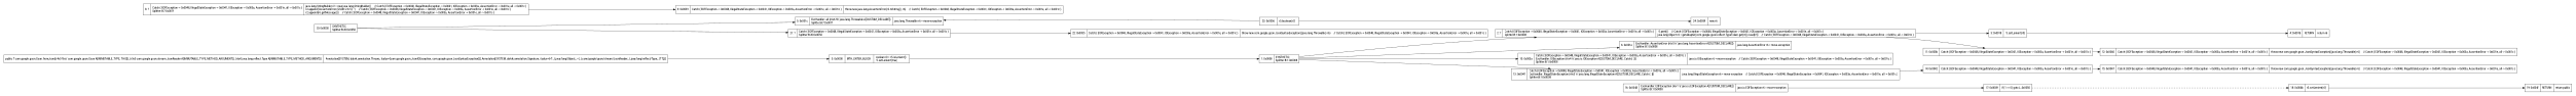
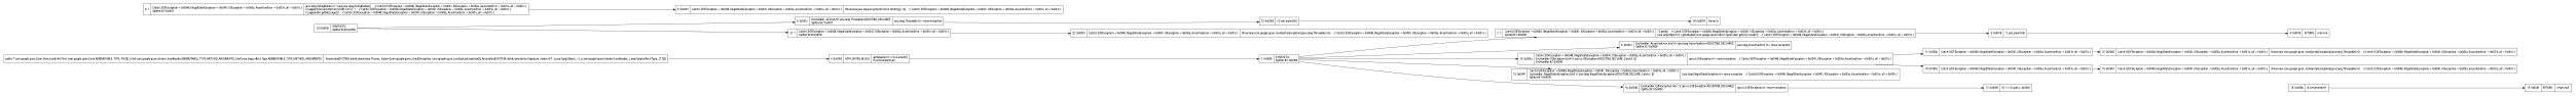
  digraph {
    fontname="Roboto Condensed"
    rankdir=LR
    node [fontname="Roboto Condensed" shape=record]
    edge [fontname="Roboto Condensed"]
-   n1 [label="{0\:\ 0x0000|MTH_ENTER_BLOCK\l|boolean r0 = r5.isLenient()\lr5.setLenient(true)\l}"]
+   n1 [label="{0\:\ 0x0000|MTH_ENTER_BLOCK\l|getAdapter r0 = r5.isLenient()\lr5.setLenient(true)\l}"]
    n2 [label="{1\:\ 0x0008|SYNTHETIC\lSplitter:B:1:0x0008\l}"]
    n3 [label="{2\:\ ?|Catch:\{ EOFException \-\> 0x0048, IllegalStateException \-\> 0x0041, IOException \-\> 0x003a, AssertionError \-\> 0x001e, all \-\> 0x001c \}\lSplitter:B:1:0x0008\l|r5.peek()     \/\/ Catch:\{ EOFException \-\> 0x0048, IllegalStateException \-\> 0x0041, IOException \-\> 0x003a, AssertionError \-\> 0x001e, all \-\> 0x001c \}\ljava.lang.Object r6 = getAdapter(com.google.gson.reflect.TypeToken.get(r6)).read(r5)     \/\/ Catch:\{ EOFException \-\> 0x0048, IllegalStateException \-\> 0x0041, IOException \-\> 0x003a, AssertionError \-\> 0x001e, all \-\> 0x001c \}\l}"]
    n4 [label="{6\:\ 0x001e|ExcHandler: AssertionError (r6v5 'e' java.lang.AssertionError A[CUSTOM_DECLARE])\lSplitter:B:1:0x0008\l|java.lang.AssertionError r6 = move\-exception\l}"]
-   n5 [label="{10\:\ 0x003a|Catch:\{ EOFException \-\> 0x0048, IllegalStateException \-\> 0x0041, IOException \-\> 0x003a, AssertionError \-\> 0x001e, all \-\> 0x001c \}\lExcHandler: IOException (r6v4 'e' java.io.IOException A[CUSTOM_DECLARE, Catch:\{  \}])\lSplitter:B:1:0x0008\l|java.io.IOException r6 = move\-exception     \/\/ Catch:\{ EOFException \-\> 0x0048, IllegalStateException \-\> 0x0041, IOException \-\> 0x003a, AssertionError \-\> 0x001e, all \-\> 0x001c \}\l}"]
+   n5 [label="{10\:\ 0x003a|Catch:\{ EOFException \-\> 0x0048, IllegalStateException \-\> 0x0041, IOException \-\> 0x003a, AssertionError \-\> 0x001e, all \-\> 0x001c \}\lExcHandler: IOException (r6v4 'e' java.io.IOException A[CUSTOM_DECLARE, Catch:\{  \}])\lExcHandler:B:1:0x0008\l|java.io.IOException r6 = move\-exception     \/\/ Catch:\{ EOFException \-\> 0x0048, IllegalStateException \-\> 0x0041, IOException \-\> 0x003a, AssertionError \-\> 0x001e, all \-\> 0x001c \}\l}"]
    n6 [label="{13\:\ 0x0041|Catch:\{ EOFException \-\> 0x0048, IllegalStateException \-\> 0x0041, IOException \-\> 0x003a, AssertionError \-\> 0x001e, all \-\> 0x001c \}\lExcHandler: IllegalStateException (r6v3 'e' java.lang.IllegalStateException A[CUSTOM_DECLARE, Catch:\{  \}])\lSplitter:B:1:0x0008\l|java.lang.IllegalStateException r6 = move\-exception     \/\/ Catch:\{ EOFException \-\> 0x0048, IllegalStateException \-\> 0x0041, IOException \-\> 0x003a, AssertionError \-\> 0x001e, all \-\> 0x001c \}\l}"]
    n7 [label="{16\:\ 0x0048|ExcHandler: EOFException (r6v1 'e' java.io.EOFException A[CUSTOM_DECLARE])\lSplitter:B:1:0x0008\l|java.io.EOFException r6 = move\-exception\l}"]
    n8 [label="{3\:\ 0x0018|r5.setLenient(r0)\l}"]
    n9 [label="{5\:\ 0x001c|ExcHandler: all (r6v6 'th' java.lang.Throwable A[CUSTOM_DECLARE])\lSplitter:B:7:0x001f\l|java.lang.Throwable r6 = move\-exception\l}"]
-   n10 [label="{23\:\ 0x0056|r5.boolean(r0)\l}"]
+   n10 [label="{23\:\ 0x0056|r5.setLenient(r0)\l}"]
    n11 [label="{11\:\ 0x003b|Catch:\{ EOFException \-\> 0x0048, IllegalStateException \-\> 0x0041, IOException \-\> 0x003a, AssertionError \-\> 0x001e, all \-\> 0x001c \}\l}"]
    n12 [label="{14\:\ 0x0042|Catch:\{ EOFException \-\> 0x0048, IllegalStateException \-\> 0x0041, IOException \-\> 0x003a, AssertionError \-\> 0x001e, all \-\> 0x001c \}\l}"]
    n13 [label="{17\:\ 0x0049|if (1 == 0) goto L_0x0050\l}"]
    n14 [label="{4\:\ 0x001b|RETURN\l|return r6\l}"]
-   n15 [label="{24\:\ 0x0059|new r6\l}"]
+   n15 [label="{24\:\ 0x0059|throw r6\l}"]
    n16 [label="{8\:\ ?|Catch:\{ EOFException \-\> 0x0048, IllegalStateException \-\> 0x0041, IOException \-\> 0x003a, AssertionError \-\> 0x001e, all \-\> 0x001c \}\lSplitter:B:7:0x001f\l|java.lang.StringBuilder r2 = new java.lang.StringBuilder()     \/\/ Catch:\{ EOFException \-\> 0x0048, IllegalStateException \-\> 0x0041, IOException \-\> 0x003a, AssertionError \-\> 0x001e, all \-\> 0x001c \}\lr2.append(\"AssertionError (GSON 2.8.5): \")     \/\/ Catch:\{ EOFException \-\> 0x0048, IllegalStateException \-\> 0x0041, IOException \-\> 0x003a, AssertionError \-\> 0x001e, all \-\> 0x001c \}\lr2.append(r6.getMessage())     \/\/ Catch:\{ EOFException \-\> 0x0048, IllegalStateException \-\> 0x0041, IOException \-\> 0x003a, AssertionError \-\> 0x001e, all \-\> 0x001c \}\l}"]
    n17 [label="{9\:\ 0x0039|Catch:\{ EOFException \-\> 0x0048, IllegalStateException \-\> 0x0041, IOException \-\> 0x003a, AssertionError \-\> 0x001e, all \-\> 0x001c \}\l|throw new java.lang.AssertionError(r2.toString(), r6)     \/\/ Catch:\{ EOFException \-\> 0x0048, IllegalStateException \-\> 0x0041, IOException \-\> 0x003a, AssertionError \-\> 0x001e, all \-\> 0x001c \}\l}"]
    n18 [label="{12\:\ 0x0040|Catch:\{ EOFException \-\> 0x0048, IllegalStateException \-\> 0x0041, IOException \-\> 0x003a, AssertionError \-\> 0x001e, all \-\> 0x001c \}\l|throw new com.google.gson.JsonSyntaxException((java.lang.Throwable) r6)     \/\/ Catch:\{ EOFException \-\> 0x0048, IllegalStateException \-\> 0x0041, IOException \-\> 0x003a, AssertionError \-\> 0x001e, all \-\> 0x001c \}\l}"]
    n19 [label="{15\:\ 0x0047|Catch:\{ EOFException \-\> 0x0048, IllegalStateException \-\> 0x0041, IOException \-\> 0x003a, AssertionError \-\> 0x001e, all \-\> 0x001c \}\l|throw new com.google.gson.JsonSyntaxException((java.lang.Throwable) r6)     \/\/ Catch:\{ EOFException \-\> 0x0048, IllegalStateException \-\> 0x0041, IOException \-\> 0x003a, AssertionError \-\> 0x001e, all \-\> 0x001c \}\l}"]
    n20 [label="{18\:\ 0x004b|r5.setLenient(r0)\l}"]
-   n21 [label="{19\:\ 0x004f|RETURN\l|return public\l}"]
+   n21 [label="{19\:\ 0x004f|RETURN\l|return null\l}"]
    n22 [label="{20\:\ 0x0050|SYNTHETIC\lSplitter:B:20:0x0050\l}"]
    n23 [label="{21\:\ ?|Catch:\{ EOFException \-\> 0x0048, IllegalStateException \-\> 0x0041, IOException \-\> 0x003a, AssertionError \-\> 0x001e, all \-\> 0x001c \}\lSplitter:B:20:0x0050\l}"]
    n24 [label="{22\:\ 0x0055|Catch:\{ EOFException \-\> 0x0048, IllegalStateException \-\> 0x0041, IOException \-\> 0x003a, AssertionError \-\> 0x001e, all \-\> 0x001c \}\l|throw new com.google.gson.JsonSyntaxException((java.lang.Throwable) r6)     \/\/ Catch:\{ EOFException \-\> 0x0048, IllegalStateException \-\> 0x0041, IOException \-\> 0x003a, AssertionError \-\> 0x001e, all \-\> 0x001c \}\l}"]
    n25 [label="{public T com.google.gson.Gson.fromJson((r4v0 'this' com.google.gson.Gson A[IMMUTABLE_TYPE, THIS]), (r5v0 com.google.gson.stream.JsonReader A[IMMUTABLE_TYPE, METHOD_ARGUMENT]), (r6v0 java.lang.reflect.Type A[IMMUTABLE_TYPE, METHOD_ARGUMENT]))  | Annotation[SYSTEM, dalvik.annotation.Throws, \{value=[com.google.gson.JsonIOException, com.google.gson.JsonSyntaxException]\}], Annotation[SYSTEM, dalvik.annotation.Signature, \{value=[\<T:, Ljava\/lang\/Object;, \>(, Lcom\/google\/gson\/stream\/JsonReader;, Ljava\/lang\/reflect\/Type;, )TT;]\}]\l}"]
    n1 -> n2
    n2 -> n3
    n2 -> n4
    n2 -> n5
    n2 -> n6
+   n2 -> n7
    n3 -> n8
-   n3 -> n11
-   n6 -> n12
+   n5 -> n11
+   n5 -> n12
    n7 -> n13
    n8 -> n14
-   n10 -> n9
+   n9 -> n10
    n10 -> n15
    n11 -> n18
    n12 -> n19
-   n13 -> n20 [style=dashed]
    n16 -> n17
    n20 -> n21
    n22 -> n9
    n22 -> n23
    n23 -> n24
    n25 -> n1
  }
